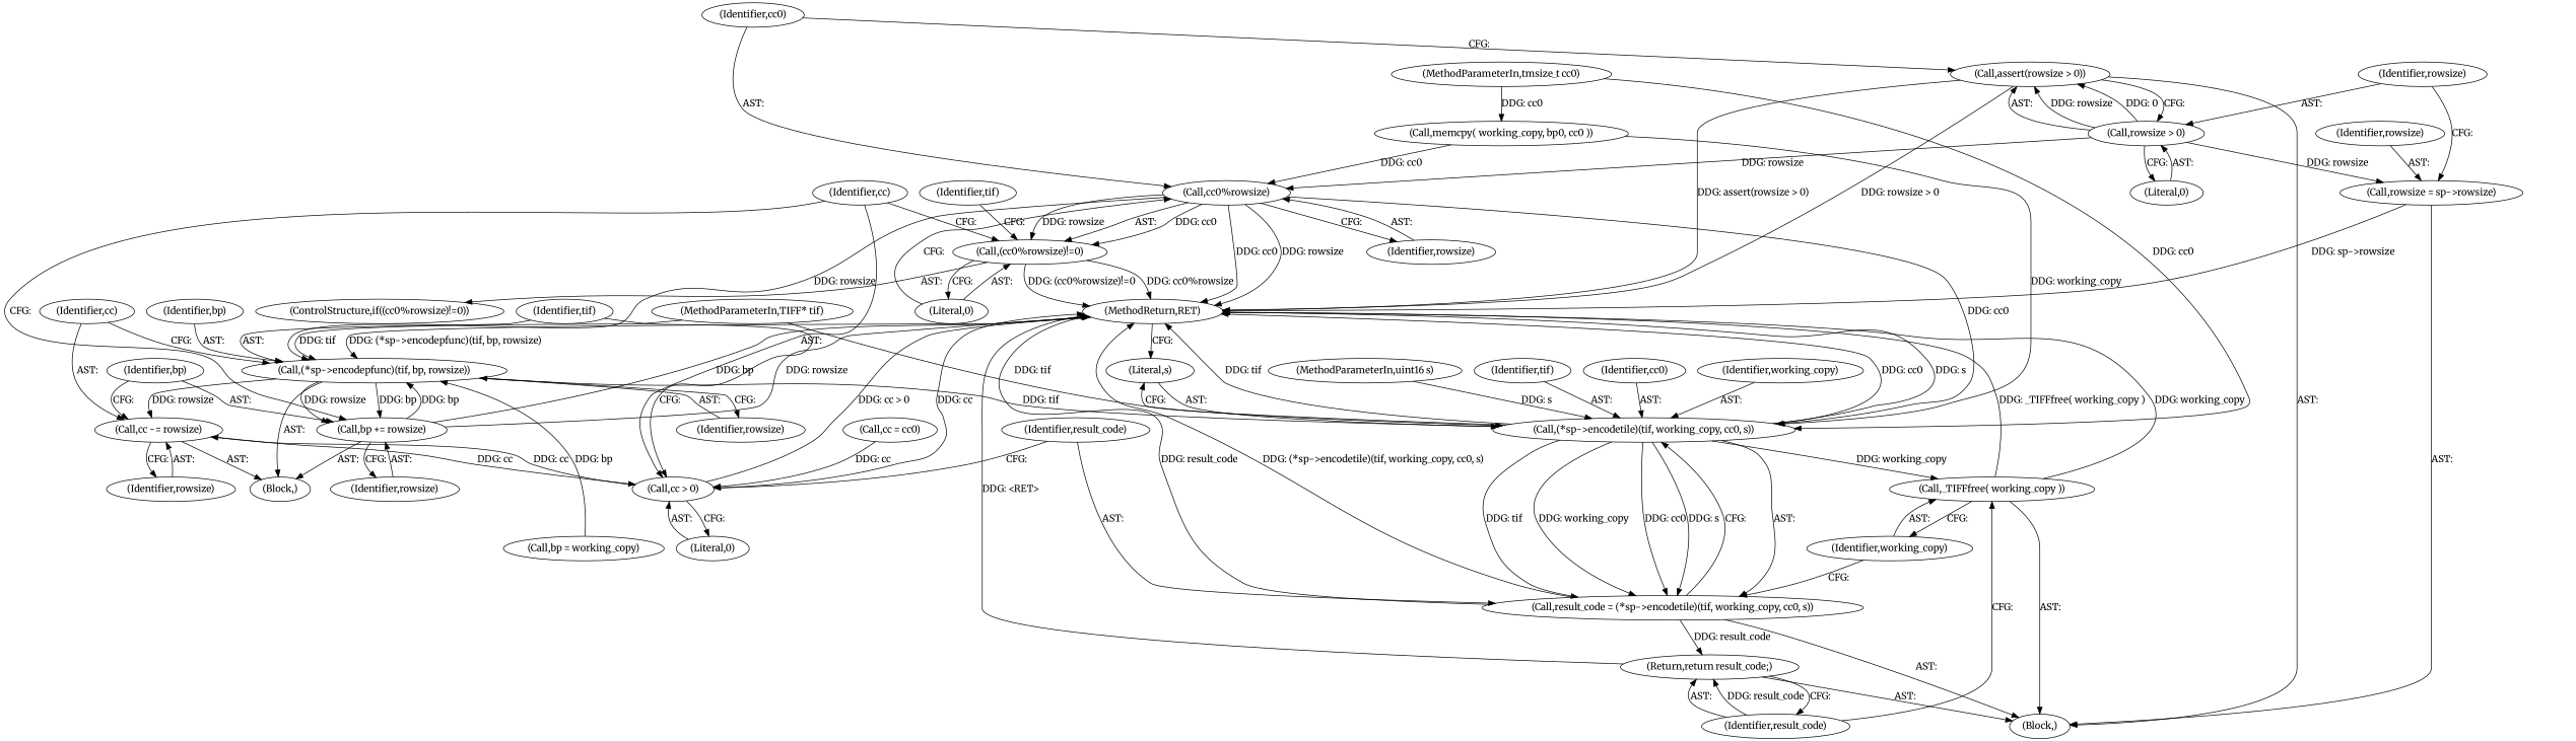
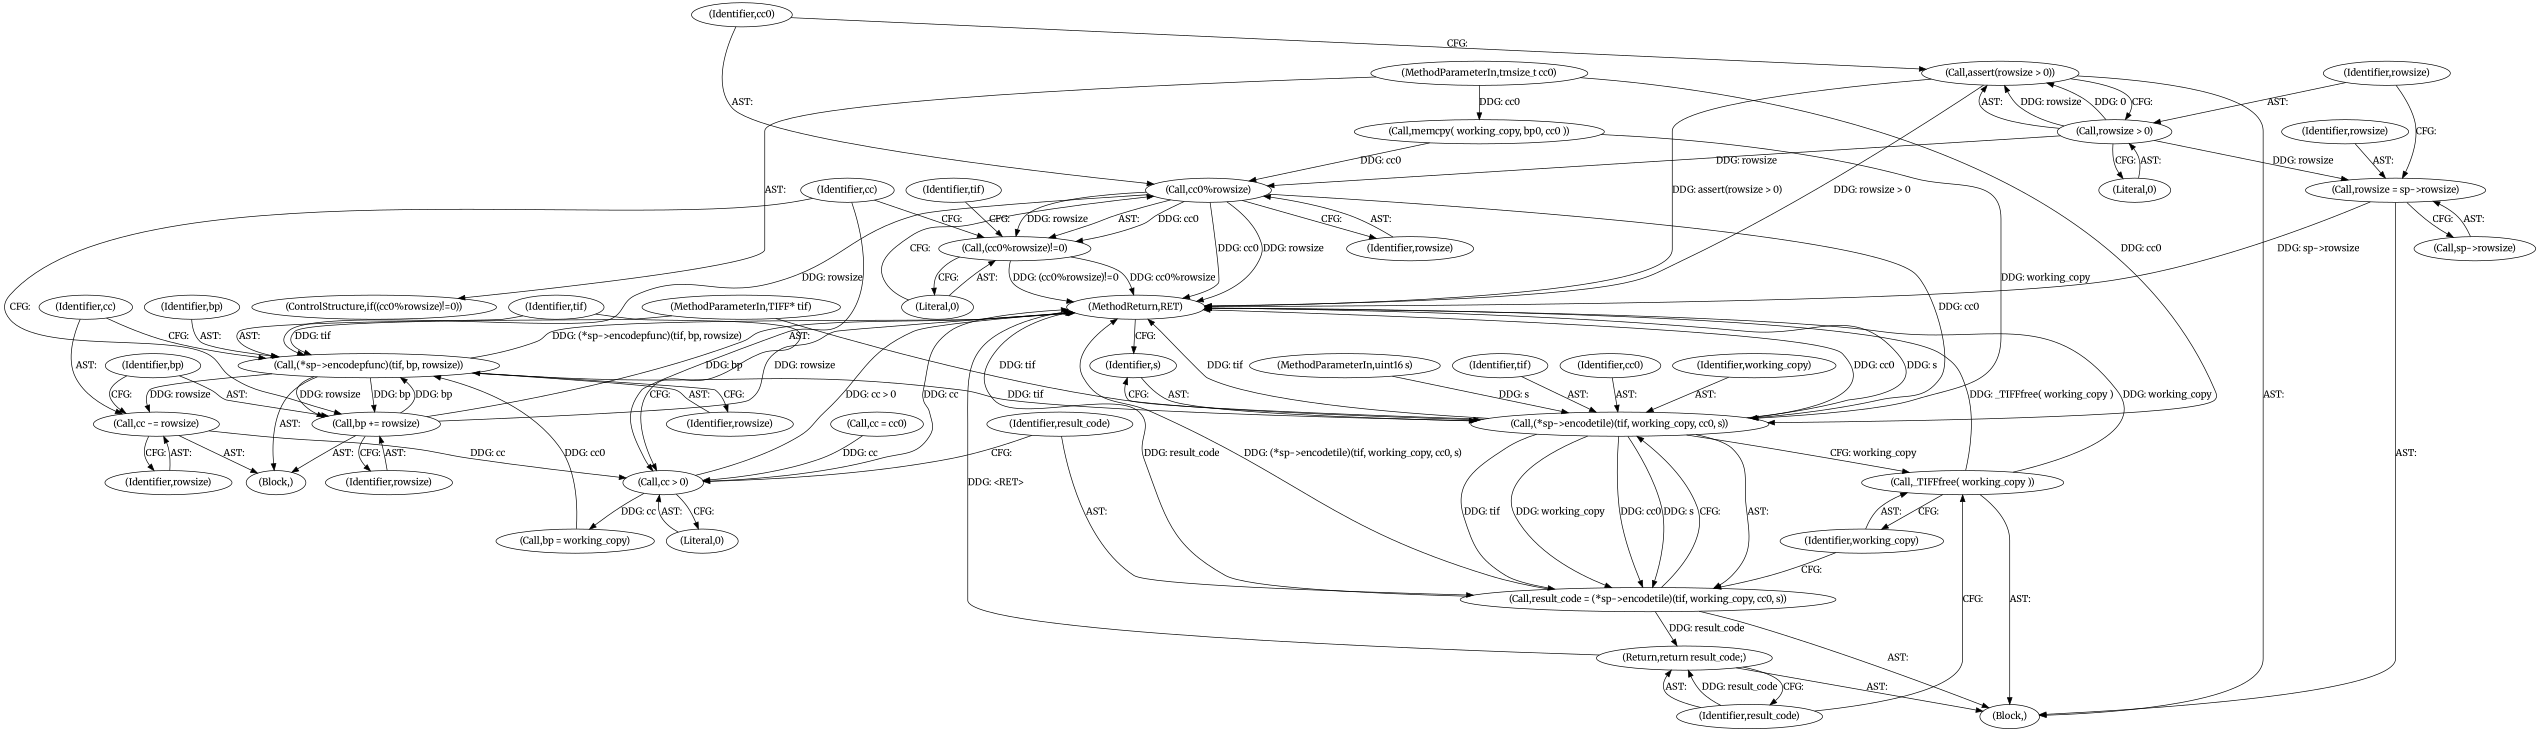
  digraph {
    fontname=Merriweather
    node [fontname=Merriweather]
    edge [fontname=Merriweather]
    n1 [label="(Call,rowsize = sp->rowsize)"]
    n2 [label="(MethodReturn,RET)"]
    n3 [label="(Block,)"]
+   n4 [label="(Call,sp->rowsize)"]
    n5 [label="(Call,rowsize > 0)"]
    n6 [label="(Call,assert(rowsize > 0))"]
    n7 [label="(Call,cc0%rowsize)"]
    n8 [label="(Literal,0)"]
-   n9 [label="(Literal,s)"]
+   n9 [label="(Identifier,s)"]
    n10 [label="(Call,(cc0%rowsize)!=0)"]
    n11 [label="(Call,(*sp->encodepfunc)(tif, bp, rowsize))"]
    n12 [label="(Call,(*sp->encodetile)(tif, working_copy, cc0, s))"]
    n13 [label="(Identifier,rowsize)"]
    n14 [label="(ControlStructure,if((cc0%rowsize)!=0))"]
    n15 [label="(Literal,0)"]
    n16 [label="(Call,cc -= rowsize)"]
    n17 [label="(Call,bp += rowsize)"]
    n18 [label="(Block,)"]
    n19 [label="(Identifier,rowsize)"]
    n20 [label="(Call,result_code = (*sp->encodetile)(tif, working_copy, cc0, s))"]
    n21 [label="(Call,_TIFFfree( working_copy ))"]
    n22 [label="(Call,cc > 0)"]
    n23 [label="(Identifier,rowsize)"]
    n24 [label="(Identifier,rowsize)"]
    n25 [label="(Literal,0)"]
    n26 [label="(Return,return result_code;)"]
    n27 [label="(Identifier,working_copy)"]
    n28 [label="(Identifier,result_code)"]
    n29 [label="(MethodParameterIn,uint16 s)"]
    n30 [label="(Identifier,tif)"]
    n31 [label="(Identifier,tif)"]
    n32 [label="(Call,bp = working_copy)"]
    n33 [label="(Identifier,rowsize)"]
    n34 [label="(Identifier,cc)"]
    n35 [label="(Call,cc = cc0)"]
    n36 [label="(Identifier,cc0)"]
    n37 [label="(Identifier,rowsize)"]
    n38 [label="(Identifier,cc)"]
    n39 [label="(Identifier,working_copy)"]
    n40 [label="(Identifier,bp)"]
    n41 [label="(Identifier,cc0)"]
    n42 [label="(MethodParameterIn,tmsize_t cc0)"]
    n43 [label="(Call,memcpy( working_copy, bp0, cc0 ))"]
    n44 [label="(Identifier,bp)"]
    n45 [label="(Identifier,tif)"]
    n46 [label="(MethodParameterIn,TIFF* tif)"]
    n47 [label="(Identifier,result_code)"]
    n1 -> n2 [label="DDG: sp->rowsize"]
    n1 -> n3 [label="AST: "]
+   n1 -> n4 [label="CFG: "]
    n2 -> n9 [label="CFG: "]
+   n4 -> n1 [label="AST: "]
    n5 -> n1 [label="DDG: rowsize"]
    n5 -> n6 [label="AST: "]
    n5 -> n6 [label="DDG: rowsize"]
    n5 -> n6 [label="DDG: 0"]
    n5 -> n7 [label="DDG: rowsize"]
    n5 -> n8 [label="CFG: "]
    n6 -> n2 [label="DDG: assert(rowsize > 0)"]
    n6 -> n2 [label="DDG: rowsize > 0"]
    n6 -> n3 [label="AST: "]
    n6 -> n5 [label="CFG: "]
    n7 -> n2 [label="DDG: cc0"]
    n7 -> n2 [label="DDG: rowsize"]
    n7 -> n10 [label="AST: "]
    n7 -> n10 [label="DDG: cc0"]
    n7 -> n10 [label="DDG: rowsize"]
    n7 -> n11 [label="DDG: rowsize"]
    n7 -> n12 [label="DDG: cc0"]
    n7 -> n13 [label="CFG: "]
    n8 -> n5 [label="AST: "]
    n9 -> n12 [label="AST: "]
    n10 -> n2 [label="DDG: cc0%rowsize"]
    n10 -> n2 [label="DDG: (cc0%rowsize)!=0"]
-   n10 -> n14 [label="AST: "]
+   n42 -> n14 [label="AST: "]
    n10 -> n15 [label="CFG: "]
-   n2 -> n11 [label="DDG: (*sp->encodepfunc)(tif, bp, rowsize)"]
+   n11 -> n2 [label="DDG: (*sp->encodepfunc)(tif, bp, rowsize)"]
    n11 -> n12 [label="DDG: tif"]
    n11 -> n16 [label="DDG: rowsize"]
    n11 -> n17 [label="DDG: rowsize"]
    n11 -> n17 [label="DDG: bp"]
    n11 -> n18 [label="AST: "]
    n11 -> n19 [label="CFG: "]
    n12 -> n2 [label="DDG: tif"]
    n12 -> n2 [label="DDG: cc0"]
    n12 -> n2 [label="DDG: s"]
    n12 -> n9 [label="CFG: "]
    n12 -> n20 [label="AST: "]
    n12 -> n20 [label="DDG: tif"]
    n12 -> n20 [label="DDG: working_copy"]
    n12 -> n20 [label="DDG: cc0"]
    n12 -> n20 [label="DDG: s"]
-   n12 -> n21 [label="DDG: working_copy"]
+   n12 -> n21 [label="CFG: working_copy"]
    n13 -> n7 [label="AST: "]
    n15 -> n7 [label="CFG: "]
    n15 -> n10 [label="AST: "]
    n16 -> n18 [label="AST: "]
    n16 -> n22 [label="DDG: cc"]
    n16 -> n23 [label="CFG: "]
    n17 -> n2 [label="DDG: bp"]
    n17 -> n2 [label="DDG: rowsize"]
    n17 -> n11 [label="DDG: bp"]
    n17 -> n18 [label="AST: "]
    n17 -> n24 [label="CFG: "]
    n19 -> n11 [label="AST: "]
    n20 -> n2 [label="DDG: result_code"]
    n20 -> n2 [label="DDG: (*sp->encodetile)(tif, working_copy, cc0, s)"]
    n20 -> n3 [label="AST: "]
    n20 -> n12 [label="CFG: "]
    n20 -> n26 [label="DDG: result_code"]
    n21 -> n2 [label="DDG: _TIFFfree( working_copy )"]
    n21 -> n2 [label="DDG: working_copy"]
    n21 -> n3 [label="AST: "]
    n21 -> n27 [label="CFG: "]
    n22 -> n2 [label="DDG: cc > 0"]
    n22 -> n2 [label="DDG: cc"]
-   n22 -> n16 [label="DDG: cc"]
+   n22 -> n32 [label="DDG: cc"]
    n22 -> n25 [label="CFG: "]
    n23 -> n16 [label="AST: "]
    n24 -> n17 [label="AST: "]
    n25 -> n22 [label="AST: "]
    n26 -> n2 [label="DDG: <RET>"]
    n26 -> n3 [label="AST: "]
    n26 -> n28 [label="CFG: "]
    n27 -> n20 [label="CFG: "]
    n27 -> n21 [label="AST: "]
    n28 -> n21 [label="CFG: "]
    n28 -> n26 [label="AST: "]
    n28 -> n26 [label="DDG: result_code"]
    n29 -> n12 [label="DDG: s"]
    n30 -> n10 [label="CFG: "]
    n31 -> n12 [label="AST: "]
-   n32 -> n11 [label="DDG: bp"]
+   n32 -> n11 [label="DDG: cc0"]
    n33 -> n1 [label="AST: "]
    n34 -> n11 [label="CFG: "]
    n34 -> n16 [label="AST: "]
    n35 -> n22 [label="DDG: cc"]
    n36 -> n12 [label="AST: "]
    n37 -> n1 [label="CFG: "]
    n37 -> n5 [label="AST: "]
    n38 -> n10 [label="CFG: "]
    n38 -> n17 [label="CFG: "]
    n38 -> n22 [label="AST: "]
    n39 -> n12 [label="AST: "]
    n40 -> n16 [label="CFG: "]
    n40 -> n17 [label="AST: "]
    n41 -> n6 [label="CFG: "]
    n41 -> n7 [label="AST: "]
    n42 -> n12 [label="DDG: cc0"]
    n42 -> n43 [label="DDG: cc0"]
    n43 -> n7 [label="DDG: cc0"]
    n43 -> n12 [label="DDG: working_copy"]
    n44 -> n11 [label="AST: "]
    n45 -> n11 [label="AST: "]
    n45 -> n22 [label="CFG: "]
    n46 -> n11 [label="DDG: tif"]
    n46 -> n12 [label="DDG: tif"]
    n47 -> n20 [label="AST: "]
    n47 -> n22 [label="CFG: "]
  }
